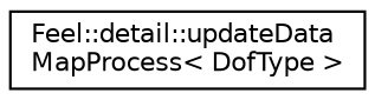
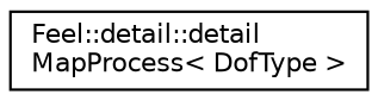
  digraph {
    rankdir=TB
-   n1 [color=black fillcolor=white fontname=Helvetica fontsize=10 height=0.2 label="Feel::detail::updateData\lMapProcess\< DofType \>" shape=record style=filled width=0.4]
+   n1 [color=black fillcolor=white fontname=Helvetica fontsize=10 height=0.2 label="Feel::detail::detail\lMapProcess\< DofType \>" shape=record style=filled width=0.4]
  }
